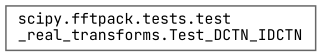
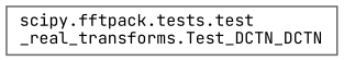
  digraph {
    rankdir=LR
    fontname="JetBrains Mono"
-   n1 [color=grey40 fillcolor=white fontname="JetBrains Mono" fontsize=10 height=0.2 label="scipy.fftpack.tests.test\l_real_transforms.Test_DCTN_IDCTN" shape=box style=filled width=0.4]
+   n1 [color=grey40 fillcolor=white fontname="JetBrains Mono" fontsize=10 height=0.2 label="scipy.fftpack.tests.test\l_real_transforms.Test_DCTN_DCTN" shape=box style=filled width=0.4]
  }
